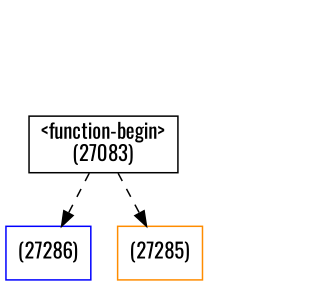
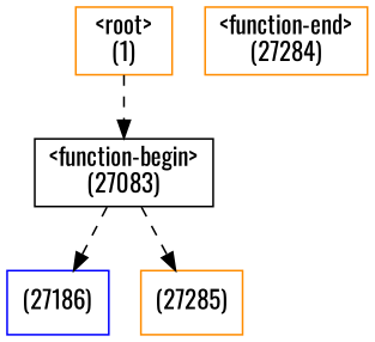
  digraph {
    fontname=Oswald
    node [color=darkorange fillcolor=white fontname=Oswald shape=box style=filled]
    edge [fontname=Oswald style=dashed]
-   n1 [color=blue label="(27286)"]
+   n1 [color=blue label="(27186)"]
    n2 [color=black label="<function-begin>\n(27083)"]
    n3 [label="(27285)"]
+   n4 [label="<function-end>\n(27284)"]
+   n5 [label="<root>\n(1)"]
    n2 -> n1
    n2 -> n3
+   n5 -> n2
  }
